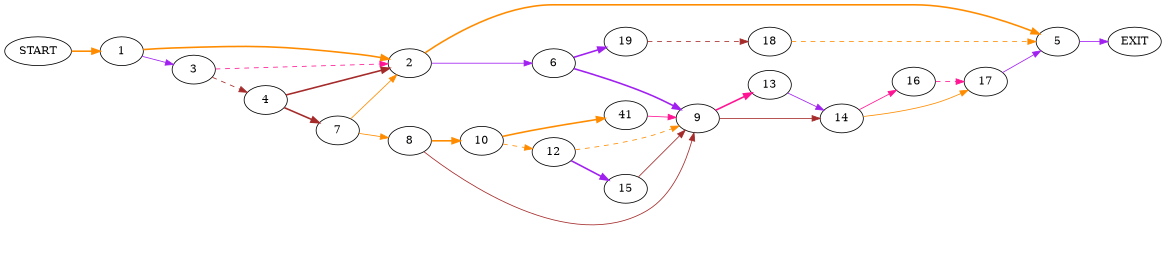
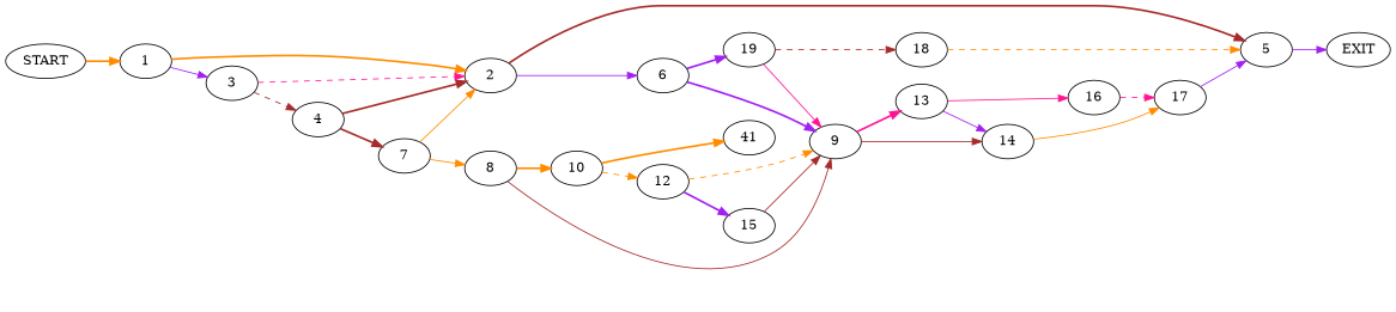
  digraph {
    rankdir=LR
    edge [color=darkorange style=solid]
    n1 [label=START]
    1
    2
    3
    n5 [label=EXIT]
    5
    6
    4
    19
    9
    7
    8
    18
    10
    13
    14
    n17 [label=41]
    12
    16
    17
    15
    n1 -> 1 [style=bold]
    1 -> 2 [style=bold]
    1 -> 3 [color=purple]
-   2 -> 5 [style=bold]
+   2 -> 5 [color=brown style=bold]
    2 -> 6 [color=purple]
    3 -> 2 [color=deeppink style=dashed]
    3 -> 4 [color=brown style=dashed]
    5 -> n5 [color=purple]
    6 -> 19 [color=purple style=bold]
    6 -> 9 [color=purple style=bold]
    4 -> 2 [color=brown style=bold]
    4 -> 7 [color=brown style=bold]
    19 -> 18 [color=brown style=dashed]
    9 -> 13 [color=deeppink style=bold]
    9 -> 14 [color=brown]
    7 -> 2
    7 -> 8
    8 -> 9 [color=brown]
    8 -> 10 [style=bold]
    18 -> 5 [style=dashed]
    10 -> n17 [style=bold]
    10 -> 12 [style=dashed]
    13 -> 14 [color=purple]
-   14 -> 16 [color=deeppink]
+   13 -> 16 [color=deeppink]
    14 -> 17
-   n17 -> 9 [color=deeppink]
+   19 -> 9 [color=deeppink]
    12 -> 9 [style=dashed]
    12 -> 15 [color=purple style=bold]
    16 -> 17 [color=deeppink style=dashed]
    17 -> 5 [color=purple]
    15 -> 9 [color=brown]
  }
